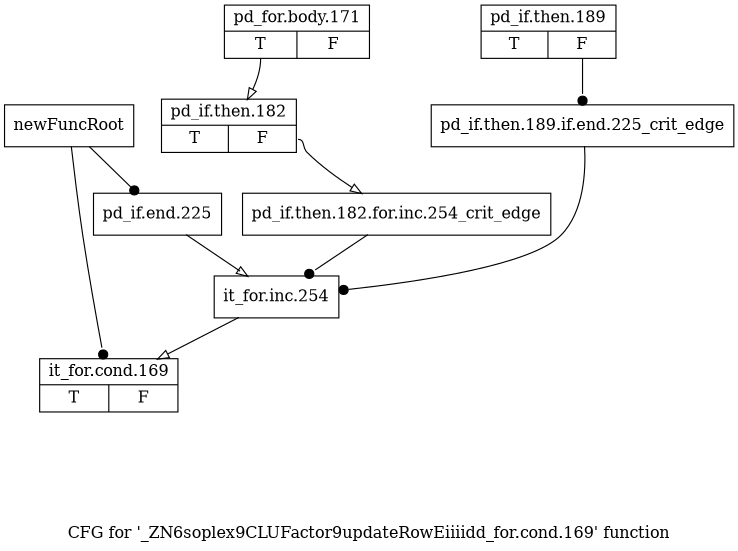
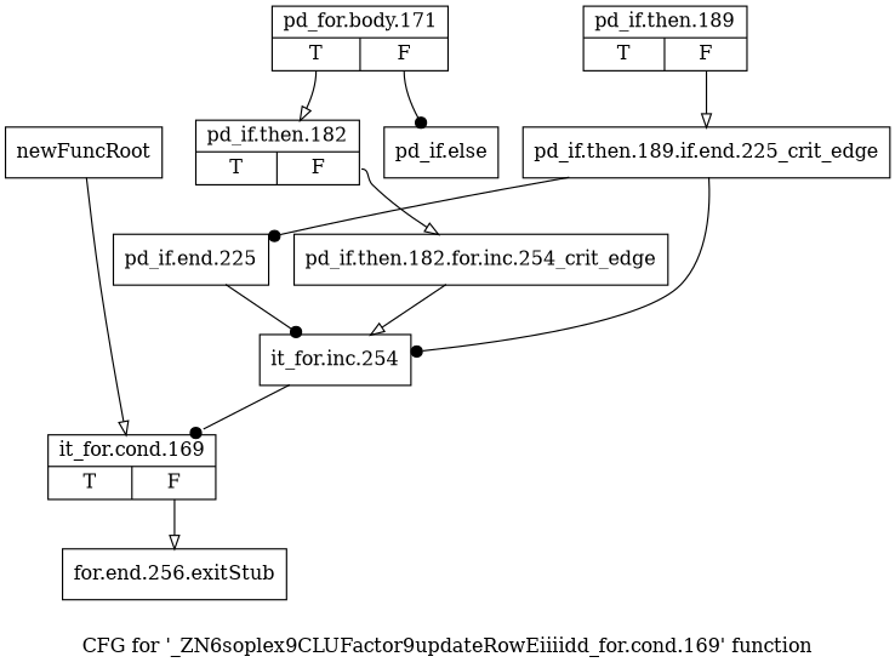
  digraph {
    label="CFG for '_ZN6soplex9CLUFactor9updateRowEiiiidd_for.cond.169' function"
    node [shape=record]
    edge [arrowhead=onormal]
    n1 [label="{newFuncRoot}"]
    n2 [label="{it_for.cond.169|{<s0>T|<s1>F}}"]
+   n3 [label="{for.end.256.exitStub}"]
    n4 [label="{pd_for.body.171|{<s0>T|<s1>F}}"]
    n5 [label="{pd_if.then.182|{<s0>T|<s1>F}}"]
+   n6 [label="{pd_if.else}"]
    n7 [label="{pd_if.then.182.for.inc.254_crit_edge}"]
    n8 [label="{pd_if.then.189|{<s0>T|<s1>F}}"]
    n9 [label="{pd_if.then.189.if.end.225_crit_edge}"]
    n10 [label="{it_for.inc.254}"]
    n11 [label="{pd_if.end.225}"]
-   n1 -> n2 [arrowhead=dot]
+   n1 -> n2
+   n2 -> n3 [tailport=s1]
    n4 -> n5 [tailport=s0]
+   n4 -> n6 [arrowhead=dot tailport=s1]
    n5 -> n7 [tailport=s1]
-   n7 -> n10 [arrowhead=dot]
-   n8 -> n9 [arrowhead=dot tailport=s1]
+   n7 -> n10
+   n8 -> n9 [tailport=s1]
    n9 -> n10 [arrowhead=dot]
-   n1 -> n11 [arrowhead=dot]
-   n10 -> n2
-   n11 -> n10
+   n9 -> n11 [arrowhead=dot]
+   n10 -> n2 [arrowhead=dot]
+   n11 -> n10 [arrowhead=dot]
  }
